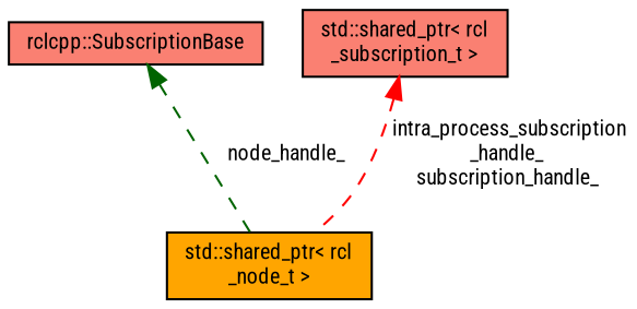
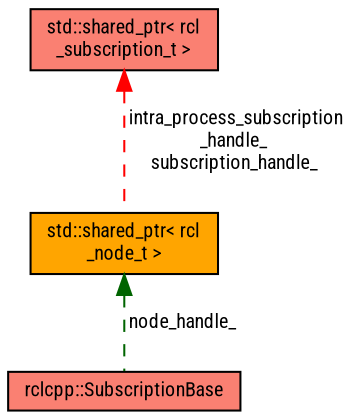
  digraph {
    fontname="Roboto Condensed"
    node [color=black fillcolor=salmon fontname="Roboto Condensed" fontsize=10 shape=record style=filled]
    edge [dir=back fontname="Roboto Condensed" fontsize=10 labelfontname=Helvetica labelfontsize=10 style=dashed]
    n1 [fontcolor=black height=0.2 label="rclcpp::SubscriptionBase" width=0.4]
    n2 [fillcolor=orange height=0.2 label="std::shared_ptr\< rcl\l_node_t \>" width=0.4]
    n3 [height=0.2 label="std::shared_ptr\< rcl\l_subscription_t \>" width=0.4]
-   n1 -> n2 [color=darkgreen label=" node_handle_"]
+   n2 -> n1 [color=darkgreen label=" node_handle_"]
    n3 -> n2 [color=red label=" intra_process_subscription\l_handle_\nsubscription_handle_"]
  }
